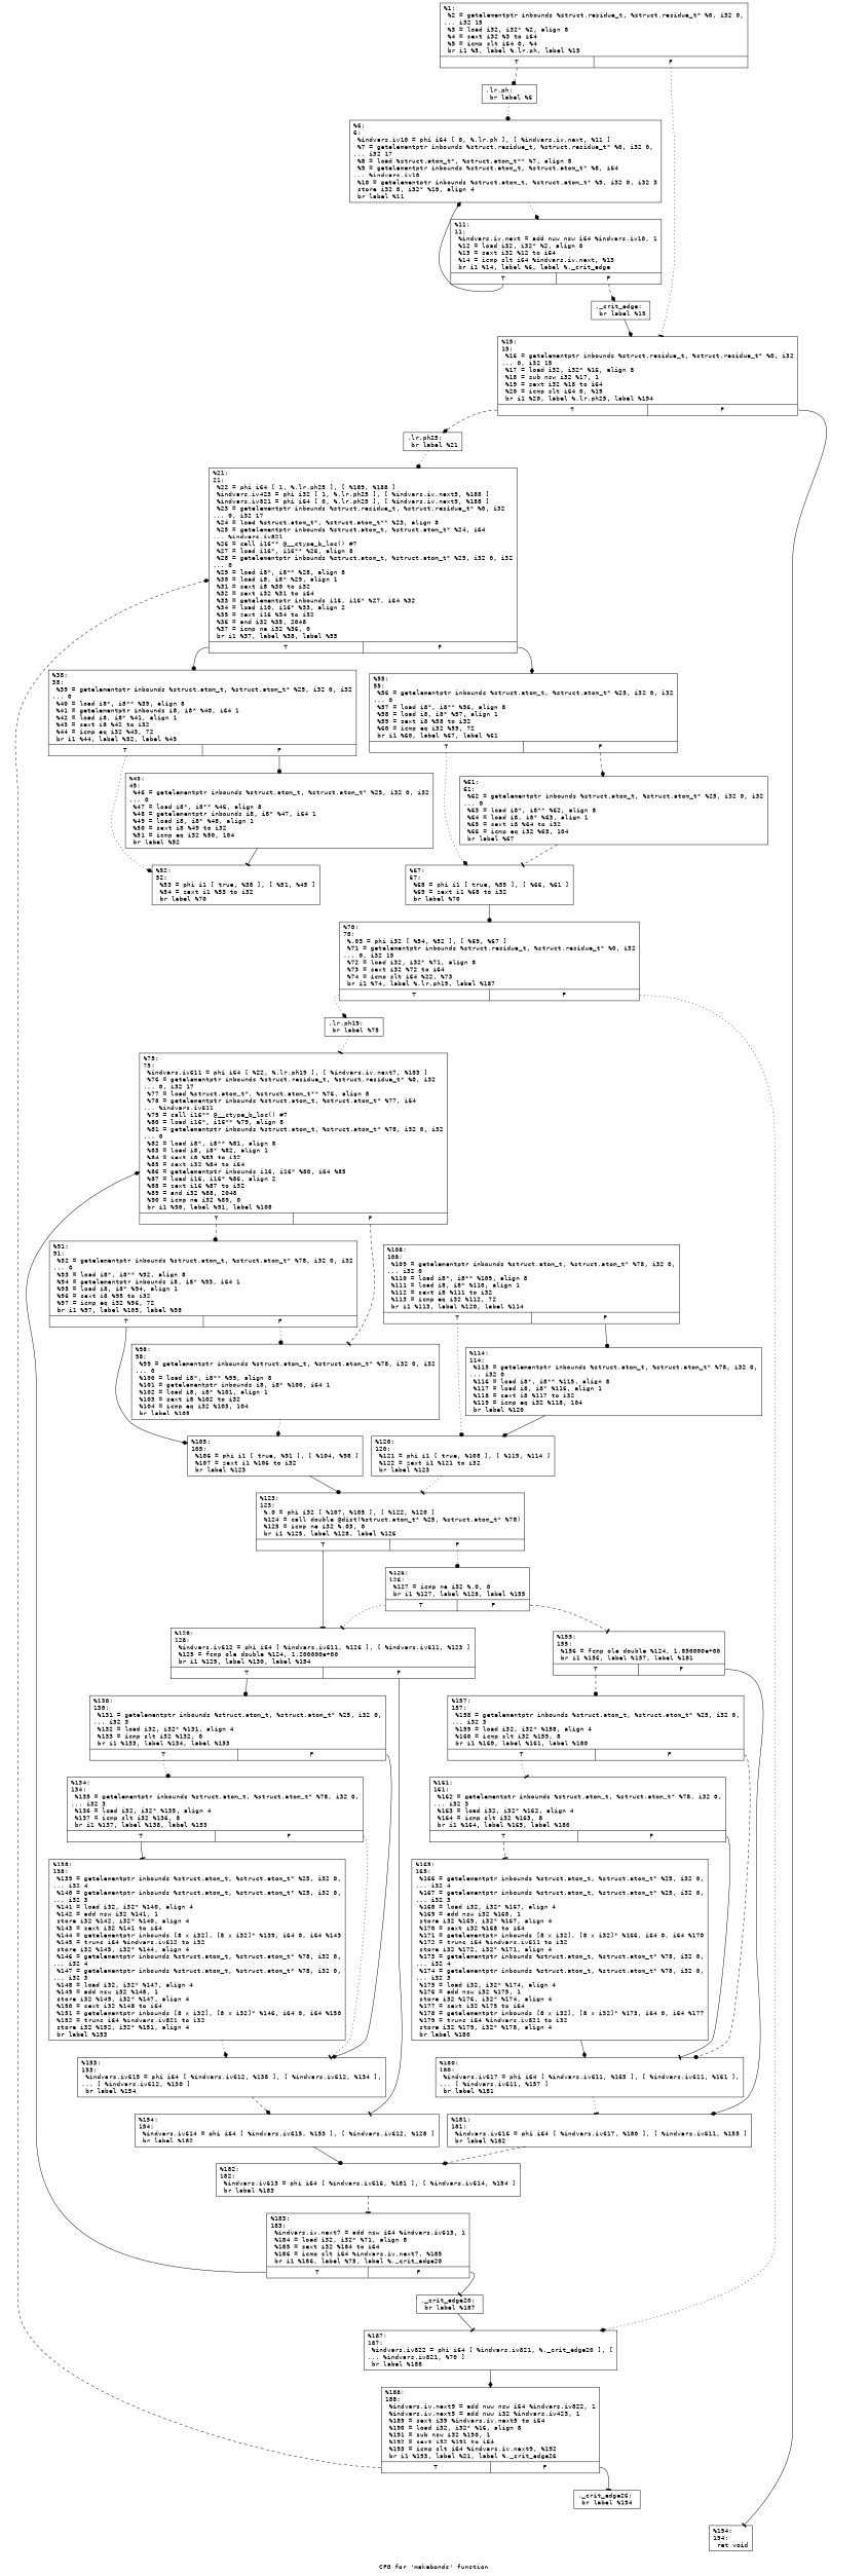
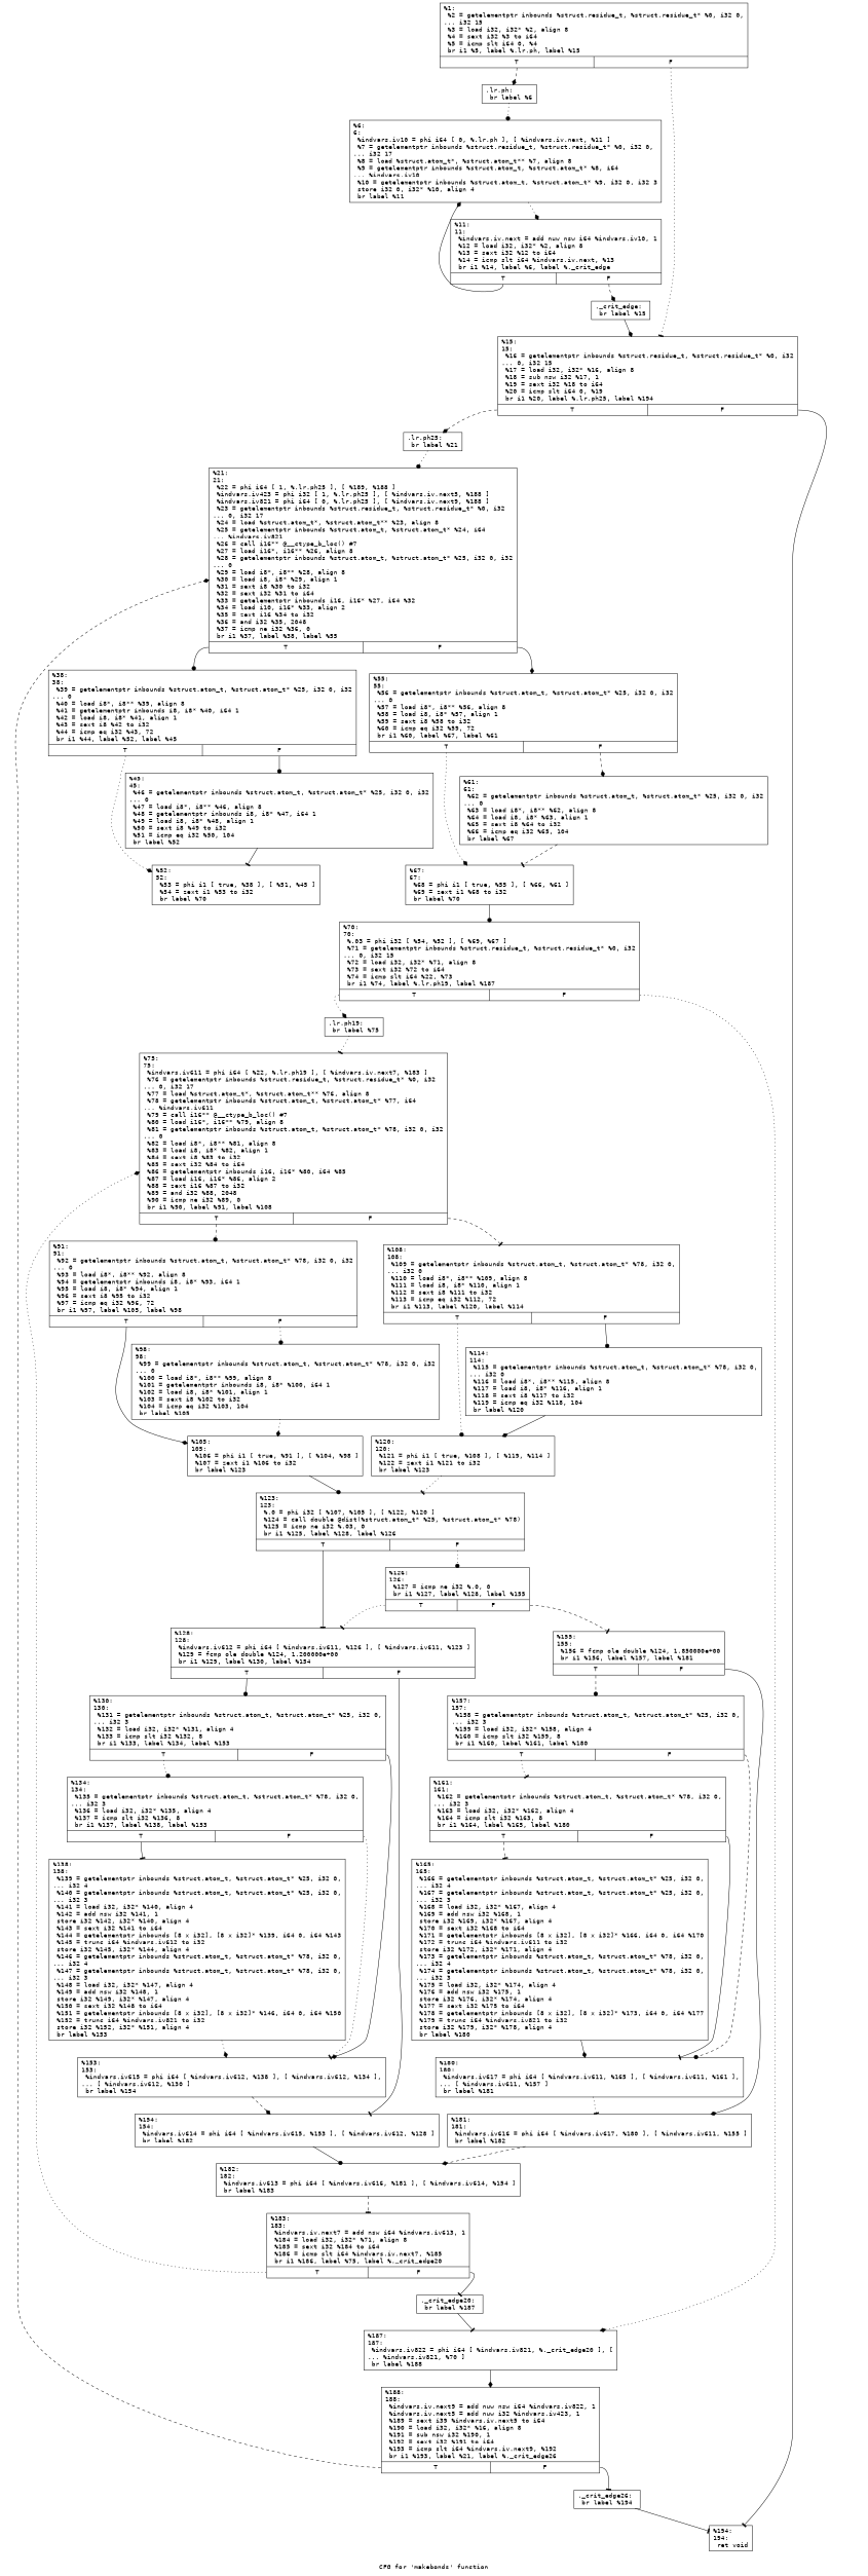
  digraph {
    fontname="DejaVu Sans Mono"
    label="CFG for 'makebonds' function"
    node [fontname="DejaVu Sans Mono" shape=record]
    edge [arrowhead=diamond fontname="DejaVu Sans Mono" style=solid]
    n1 [label="{%1:\l  %2 = getelementptr inbounds %struct.residue_t, %struct.residue_t* %0, i32 0,\l... i32 15\l  %3 = load i32, i32* %2, align 8\l  %4 = sext i32 %3 to i64\l  %5 = icmp slt i64 0, %4\l  br i1 %5, label %.lr.ph, label %15\l|{<s0>T|<s1>F}}"]
    n2 [label="{.lr.ph:                                           \l  br label %6\l}"]
    n3 [label="{%15:\l15:                                               \l  %16 = getelementptr inbounds %struct.residue_t, %struct.residue_t* %0, i32\l... 0, i32 15\l  %17 = load i32, i32* %16, align 8\l  %18 = sub nsw i32 %17, 1\l  %19 = sext i32 %18 to i64\l  %20 = icmp slt i64 0, %19\l  br i1 %20, label %.lr.ph25, label %194\l|{<s0>T|<s1>F}}"]
    n4 [label="{%6:\l6:                                                \l  %indvars.iv10 = phi i64 [ 0, %.lr.ph ], [ %indvars.iv.next, %11 ]\l  %7 = getelementptr inbounds %struct.residue_t, %struct.residue_t* %0, i32 0,\l... i32 17\l  %8 = load %struct.atom_t*, %struct.atom_t** %7, align 8\l  %9 = getelementptr inbounds %struct.atom_t, %struct.atom_t* %8, i64\l... %indvars.iv10\l  %10 = getelementptr inbounds %struct.atom_t, %struct.atom_t* %9, i32 0, i32 3\l  store i32 0, i32* %10, align 4\l  br label %11\l}"]
    n5 [label="{.lr.ph25:                                         \l  br label %21\l}"]
    n6 [label="{%194:\l194:                                              \l  ret void\l}"]
    n7 [label="{%11:\l11:                                               \l  %indvars.iv.next = add nuw nsw i64 %indvars.iv10, 1\l  %12 = load i32, i32* %2, align 8\l  %13 = sext i32 %12 to i64\l  %14 = icmp slt i64 %indvars.iv.next, %13\l  br i1 %14, label %6, label %._crit_edge\l|{<s0>T|<s1>F}}"]
    n8 [label="{%21:\l21:                                               \l  %22 = phi i64 [ 1, %.lr.ph25 ], [ %189, %188 ]\l  %indvars.iv423 = phi i32 [ 1, %.lr.ph25 ], [ %indvars.iv.next5, %188 ]\l  %indvars.iv821 = phi i64 [ 0, %.lr.ph25 ], [ %indvars.iv.next9, %188 ]\l  %23 = getelementptr inbounds %struct.residue_t, %struct.residue_t* %0, i32\l... 0, i32 17\l  %24 = load %struct.atom_t*, %struct.atom_t** %23, align 8\l  %25 = getelementptr inbounds %struct.atom_t, %struct.atom_t* %24, i64\l... %indvars.iv821\l  %26 = call i16** @__ctype_b_loc() #7\l  %27 = load i16*, i16** %26, align 8\l  %28 = getelementptr inbounds %struct.atom_t, %struct.atom_t* %25, i32 0, i32\l... 0\l  %29 = load i8*, i8** %28, align 8\l  %30 = load i8, i8* %29, align 1\l  %31 = sext i8 %30 to i32\l  %32 = sext i32 %31 to i64\l  %33 = getelementptr inbounds i16, i16* %27, i64 %32\l  %34 = load i10, i16* %33, align 2\l  %35 = zext i16 %34 to i32\l  %36 = and i32 %35, 2048\l  %37 = icmp ne i32 %36, 0\l  br i1 %37, label %38, label %55\l|{<s0>T|<s1>F}}"]
    n9 [label="{._crit_edge:                                      \l  br label %15\l}"]
    n10 [label="{%38:\l38:                                               \l  %39 = getelementptr inbounds %struct.atom_t, %struct.atom_t* %25, i32 0, i32\l... 0\l  %40 = load i8*, i8** %39, align 8\l  %41 = getelementptr inbounds i8, i8* %40, i64 1\l  %42 = load i8, i8* %41, align 1\l  %43 = sext i8 %42 to i32\l  %44 = icmp eq i32 %43, 72\l  br i1 %44, label %52, label %45\l|{<s0>T|<s1>F}}"]
    n11 [label="{%55:\l55:                                               \l  %56 = getelementptr inbounds %struct.atom_t, %struct.atom_t* %25, i32 0, i32\l... 0\l  %57 = load i8*, i8** %56, align 8\l  %58 = load i8, i8* %57, align 1\l  %59 = sext i8 %58 to i32\l  %60 = icmp eq i32 %59, 72\l  br i1 %60, label %67, label %61\l|{<s0>T|<s1>F}}"]
    n12 [label="{%52:\l52:                                               \l  %53 = phi i1 [ true, %38 ], [ %51, %45 ]\l  %54 = zext i1 %53 to i32\l  br label %70\l}"]
    n13 [label="{%45:\l45:                                               \l  %46 = getelementptr inbounds %struct.atom_t, %struct.atom_t* %25, i32 0, i32\l... 0\l  %47 = load i8*, i8** %46, align 8\l  %48 = getelementptr inbounds i8, i8* %47, i64 1\l  %49 = load i8, i8* %48, align 1\l  %50 = sext i8 %49 to i32\l  %51 = icmp eq i32 %50, 104\l  br label %52\l}"]
    n14 [label="{%67:\l67:                                               \l  %68 = phi i1 [ true, %55 ], [ %66, %61 ]\l  %69 = zext i1 %68 to i32\l  br label %70\l}"]
    n15 [label="{%61:\l61:                                               \l  %62 = getelementptr inbounds %struct.atom_t, %struct.atom_t* %25, i32 0, i32\l... 0\l  %63 = load i8*, i8** %62, align 8\l  %64 = load i8, i8* %63, align 1\l  %65 = sext i8 %64 to i32\l  %66 = icmp eq i32 %65, 104\l  br label %67\l}"]
    n16 [label="{%70:\l70:                                               \l  %.03 = phi i32 [ %54, %52 ], [ %69, %67 ]\l  %71 = getelementptr inbounds %struct.residue_t, %struct.residue_t* %0, i32\l... 0, i32 15\l  %72 = load i32, i32* %71, align 8\l  %73 = sext i32 %72 to i64\l  %74 = icmp slt i64 %22, %73\l  br i1 %74, label %.lr.ph19, label %187\l|{<s0>T|<s1>F}}"]
    n17 [label="{.lr.ph19:                                         \l  br label %75\l}"]
    n18 [label="{%187:\l187:                                              \l  %indvars.iv822 = phi i64 [ %indvars.iv821, %._crit_edge20 ], [\l... %indvars.iv821, %70 ]\l  br label %188\l}"]
    n19 [label="{%75:\l75:                                               \l  %indvars.iv611 = phi i64 [ %22, %.lr.ph19 ], [ %indvars.iv.next7, %183 ]\l  %76 = getelementptr inbounds %struct.residue_t, %struct.residue_t* %0, i32\l... 0, i32 17\l  %77 = load %struct.atom_t*, %struct.atom_t** %76, align 8\l  %78 = getelementptr inbounds %struct.atom_t, %struct.atom_t* %77, i64\l... %indvars.iv611\l  %79 = call i16** @__ctype_b_loc() #7\l  %80 = load i16*, i16** %79, align 8\l  %81 = getelementptr inbounds %struct.atom_t, %struct.atom_t* %78, i32 0, i32\l... 0\l  %82 = load i8*, i8** %81, align 8\l  %83 = load i8, i8* %82, align 1\l  %84 = sext i8 %83 to i32\l  %85 = sext i32 %84 to i64\l  %86 = getelementptr inbounds i16, i16* %80, i64 %85\l  %87 = load i16, i16* %86, align 2\l  %88 = zext i16 %87 to i32\l  %89 = and i32 %88, 2048\l  %90 = icmp ne i32 %89, 0\l  br i1 %90, label %91, label %108\l|{<s0>T|<s1>F}}"]
    n20 [label="{%188:\l188:                                              \l  %indvars.iv.next9 = add nuw nsw i64 %indvars.iv822, 1\l  %indvars.iv.next5 = add nuw i32 %indvars.iv423, 1\l  %189 = sext i39 %indvars.iv.next5 to i64\l  %190 = load i32, i32* %16, align 8\l  %191 = sub nsw i32 %190, 1\l  %192 = sext i32 %191 to i64\l  %193 = icmp slt i64 %indvars.iv.next9, %192\l  br i1 %193, label %21, label %._crit_edge26\l|{<s0>T|<s1>F}}"]
    n21 [label="{%91:\l91:                                               \l  %92 = getelementptr inbounds %struct.atom_t, %struct.atom_t* %78, i32 0, i32\l... 0\l  %93 = load i8*, i8** %92, align 8\l  %94 = getelementptr inbounds i8, i8* %93, i64 1\l  %95 = load i8, i8* %94, align 1\l  %96 = sext i8 %95 to i32\l  %97 = icmp eq i32 %96, 72\l  br i1 %97, label %105, label %98\l|{<s0>T|<s1>F}}"]
    n22 [label="{%108:\l108:                                              \l  %109 = getelementptr inbounds %struct.atom_t, %struct.atom_t* %78, i32 0,\l... i32 0\l  %110 = load i8*, i8** %109, align 8\l  %111 = load i8, i8* %110, align 1\l  %112 = sext i8 %111 to i32\l  %113 = icmp eq i32 %112, 72\l  br i1 %113, label %120, label %114\l|{<s0>T|<s1>F}}"]
    n23 [label="{._crit_edge26:                                    \l  br label %194\l}"]
    n24 [label="{%105:\l105:                                              \l  %106 = phi i1 [ true, %91 ], [ %104, %98 ]\l  %107 = zext i1 %106 to i32\l  br label %123\l}"]
    n25 [label="{%98:\l98:                                               \l  %99 = getelementptr inbounds %struct.atom_t, %struct.atom_t* %78, i32 0, i32\l... 0\l  %100 = load i8*, i8** %99, align 8\l  %101 = getelementptr inbounds i8, i8* %100, i64 1\l  %102 = load i8, i8* %101, align 1\l  %103 = sext i8 %102 to i32\l  %104 = icmp eq i32 %103, 104\l  br label %105\l}"]
    n26 [label="{%120:\l120:                                              \l  %121 = phi i1 [ true, %108 ], [ %119, %114 ]\l  %122 = zext i1 %121 to i32\l  br label %123\l}"]
    n27 [label="{%114:\l114:                                              \l  %115 = getelementptr inbounds %struct.atom_t, %struct.atom_t* %78, i32 0,\l... i32 0\l  %116 = load i8*, i8** %115, align 8\l  %117 = load i8, i8* %116, align 1\l  %118 = sext i8 %117 to i32\l  %119 = icmp eq i32 %118, 104\l  br label %120\l}"]
    n28 [label="{%123:\l123:                                              \l  %.0 = phi i32 [ %107, %105 ], [ %122, %120 ]\l  %124 = call double @dist(%struct.atom_t* %25, %struct.atom_t* %78)\l  %125 = icmp ne i32 %.03, 0\l  br i1 %125, label %128, label %126\l|{<s0>T|<s1>F}}"]
    n29 [label="{%128:\l128:                                              \l  %indvars.iv612 = phi i64 [ %indvars.iv611, %126 ], [ %indvars.iv611, %123 ]\l  %129 = fcmp ole double %124, 1.200000e+00\l  br i1 %129, label %130, label %154\l|{<s0>T|<s1>F}}"]
    n30 [label="{%126:\l126:                                              \l  %127 = icmp ne i32 %.0, 0\l  br i1 %127, label %128, label %155\l|{<s0>T|<s1>F}}"]
    n31 [label="{%130:\l130:                                              \l  %131 = getelementptr inbounds %struct.atom_t, %struct.atom_t* %25, i32 0,\l... i32 3\l  %132 = load i32, i32* %131, align 4\l  %133 = icmp slt i32 %132, 8\l  br i1 %133, label %134, label %153\l|{<s0>T|<s1>F}}"]
    n32 [label="{%154:\l154:                                              \l  %indvars.iv614 = phi i64 [ %indvars.iv615, %153 ], [ %indvars.iv612, %128 ]\l  br label %182\l}"]
    n33 [label="{%155:\l155:                                              \l  %156 = fcmp ole double %124, 1.850000e+00\l  br i1 %156, label %157, label %181\l|{<s0>T|<s1>F}}"]
    n34 [label="{%134:\l134:                                              \l  %135 = getelementptr inbounds %struct.atom_t, %struct.atom_t* %78, i32 0,\l... i32 3\l  %136 = load i32, i32* %135, align 4\l  %137 = icmp slt i32 %136, 8\l  br i1 %137, label %138, label %153\l|{<s0>T|<s1>F}}"]
    n35 [label="{%153:\l153:                                              \l  %indvars.iv615 = phi i64 [ %indvars.iv612, %138 ], [ %indvars.iv612, %134 ],\l... [ %indvars.iv612, %130 ]\l  br label %154\l}"]
    n36 [label="{%182:\l182:                                              \l  %indvars.iv613 = phi i64 [ %indvars.iv616, %181 ], [ %indvars.iv614, %154 ]\l  br label %183\l}"]
    n37 [label="{%157:\l157:                                              \l  %158 = getelementptr inbounds %struct.atom_t, %struct.atom_t* %25, i32 0,\l... i32 3\l  %159 = load i32, i32* %158, align 4\l  %160 = icmp slt i32 %159, 8\l  br i1 %160, label %161, label %180\l|{<s0>T|<s1>F}}"]
    n38 [label="{%181:\l181:                                              \l  %indvars.iv616 = phi i64 [ %indvars.iv617, %180 ], [ %indvars.iv611, %155 ]\l  br label %182\l}"]
    n39 [label="{%161:\l161:                                              \l  %162 = getelementptr inbounds %struct.atom_t, %struct.atom_t* %78, i32 0,\l... i32 3\l  %163 = load i32, i32* %162, align 4\l  %164 = icmp slt i32 %163, 8\l  br i1 %164, label %165, label %180\l|{<s0>T|<s1>F}}"]
    n40 [label="{%180:\l180:                                              \l  %indvars.iv617 = phi i64 [ %indvars.iv611, %165 ], [ %indvars.iv611, %161 ],\l... [ %indvars.iv611, %157 ]\l  br label %181\l}"]
    n41 [label="{%138:\l138:                                              \l  %139 = getelementptr inbounds %struct.atom_t, %struct.atom_t* %25, i32 0,\l... i32 4\l  %140 = getelementptr inbounds %struct.atom_t, %struct.atom_t* %25, i32 0,\l... i32 3\l  %141 = load i32, i32* %140, align 4\l  %142 = add nsw i32 %141, 1\l  store i32 %142, i32* %140, align 4\l  %143 = sext i32 %141 to i64\l  %144 = getelementptr inbounds [8 x i32], [8 x i32]* %139, i64 0, i64 %143\l  %145 = trunc i64 %indvars.iv612 to i32\l  store i32 %145, i32* %144, align 4\l  %146 = getelementptr inbounds %struct.atom_t, %struct.atom_t* %78, i32 0,\l... i32 4\l  %147 = getelementptr inbounds %struct.atom_t, %struct.atom_t* %78, i32 0,\l... i32 3\l  %148 = load i32, i32* %147, align 4\l  %149 = add nsw i32 %148, 1\l  store i32 %149, i32* %147, align 4\l  %150 = sext i32 %148 to i64\l  %151 = getelementptr inbounds [8 x i32], [8 x i32]* %146, i64 0, i64 %150\l  %152 = trunc i64 %indvars.iv821 to i32\l  store i32 %152, i32* %151, align 4\l  br label %153\l}"]
    n42 [label="{%183:\l183:                                              \l  %indvars.iv.next7 = add nsw i64 %indvars.iv613, 1\l  %184 = load i32, i32* %71, align 8\l  %185 = sext i32 %184 to i64\l  %186 = icmp slt i64 %indvars.iv.next7, %185\l  br i1 %186, label %75, label %._crit_edge20\l|{<s0>T|<s1>F}}"]
    n43 [label="{._crit_edge20:                                    \l  br label %187\l}"]
    n44 [label="{%165:\l165:                                              \l  %166 = getelementptr inbounds %struct.atom_t, %struct.atom_t* %25, i32 0,\l... i32 4\l  %167 = getelementptr inbounds %struct.atom_t, %struct.atom_t* %25, i32 0,\l... i32 3\l  %168 = load i32, i32* %167, align 4\l  %169 = add nsw i32 %168, 1\l  store i32 %169, i32* %167, align 4\l  %170 = sext i32 %168 to i64\l  %171 = getelementptr inbounds [8 x i32], [8 x i32]* %166, i64 0, i64 %170\l  %172 = trunc i64 %indvars.iv611 to i32\l  store i32 %172, i32* %171, align 4\l  %173 = getelementptr inbounds %struct.atom_t, %struct.atom_t* %78, i32 0,\l... i32 4\l  %174 = getelementptr inbounds %struct.atom_t, %struct.atom_t* %78, i32 0,\l... i32 3\l  %175 = load i32, i32* %174, align 4\l  %176 = add nsw i32 %175, 1\l  store i32 %176, i32* %174, align 4\l  %177 = sext i32 %175 to i64\l  %178 = getelementptr inbounds [8 x i32], [8 x i32]* %173, i64 0, i64 %177\l  %179 = trunc i64 %indvars.iv821 to i32\l  store i32 %179, i32* %178, align 4\l  br label %180\l}"]
-   n1 -> n2 [arrowhead=dot style=dashed tailport=s0]
+   n1 -> n2 [style=dashed tailport=s0]
    n1 -> n3 [arrowhead=tee style=dotted tailport=s1]
    n2 -> n4 [arrowhead=dot style=dotted]
    n3 -> n5 [style=dashed tailport=s0]
    n3 -> n6 [arrowhead=tee tailport=s1]
    n4 -> n7 [style=dotted]
    n5 -> n8 [arrowhead=dot style=dotted]
    n7 -> n4 [tailport=s0]
    n7 -> n9 [style=dashed tailport=s1]
    n8 -> n10 [arrowhead=dot tailport=s0]
    n8 -> n11 [tailport=s1]
    n9 -> n3
    n10 -> n12 [style=dotted tailport=s0]
    n10 -> n13 [arrowhead=dot tailport=s1]
    n11 -> n14 [style=dotted tailport=s0]
    n11 -> n15 [style=dashed tailport=s1]
    n13 -> n12 [arrowhead=tee]
    n14 -> n16 [arrowhead=dot]
    n15 -> n14 [arrowhead=tee style=dashed]
    n16 -> n17 [style=dotted tailport=s0]
    n16 -> n18 [style=dotted tailport=s1]
    n17 -> n19 [arrowhead=tee style=dotted]
    n18 -> n20
    n19 -> n21 [arrowhead=dot style=dashed tailport=s0]
-   n19 -> n25 [arrowhead=tee style=dashed tailport=s1]
+   n19 -> n22 [arrowhead=tee style=dashed tailport=s1]
    n20 -> n8 [style=dashed tailport=s0]
    n20 -> n23 [arrowhead=tee tailport=s1]
    n21 -> n24 [tailport=s0]
    n21 -> n25 [arrowhead=dot style=dotted tailport=s1]
    n22 -> n26 [arrowhead=dot style=dotted tailport=s0]
    n22 -> n27 [arrowhead=dot tailport=s1]
+   n23 -> n6 [arrowhead=tee]
    n24 -> n28 [arrowhead=dot]
    n25 -> n24 [style=dotted]
    n26 -> n28 [arrowhead=tee style=dotted]
    n27 -> n26
    n28 -> n29 [arrowhead=tee tailport=s0]
    n28 -> n30 [arrowhead=dot style=dotted tailport=s1]
    n29 -> n31 [arrowhead=dot tailport=s0]
    n29 -> n32 [arrowhead=tee tailport=s1]
    n30 -> n29 [arrowhead=tee style=dotted tailport=s0]
    n30 -> n33 [arrowhead=tee style=dashed tailport=s1]
    n31 -> n34 [arrowhead=dot style=dotted tailport=s0]
    n31 -> n35 [tailport=s1]
    n32 -> n36 [arrowhead=dot]
    n33 -> n37 [arrowhead=dot style=dashed tailport=s0]
    n33 -> n38 [tailport=s1]
    n34 -> n35 [arrowhead=tee style=dotted tailport=s1]
    n34 -> n41 [arrowhead=tee tailport=s0]
    n35 -> n32 [style=dashed]
    n36 -> n42 [arrowhead=tee style=dashed]
    n37 -> n39 [arrowhead=tee style=dotted tailport=s0]
    n37 -> n40 [arrowhead=dot style=dashed tailport=s1]
    n38 -> n36 [style=dashed]
    n39 -> n40 [arrowhead=tee tailport=s1]
    n39 -> n44 [arrowhead=tee style=dashed tailport=s0]
    n40 -> n38 [arrowhead=tee style=dotted]
    n41 -> n35 [style=dotted]
-   n42 -> n19 [tailport=s0]
+   n42 -> n19 [style=dotted tailport=s0]
    n42 -> n43 [arrowhead=tee tailport=s1]
    n43 -> n18 [arrowhead=tee]
    n44 -> n40
  }
